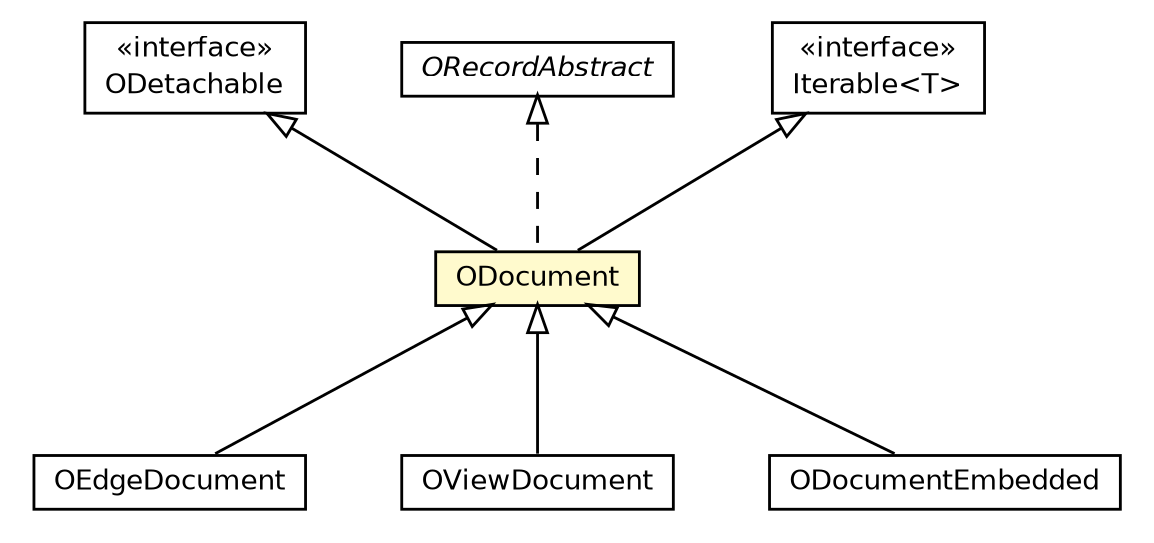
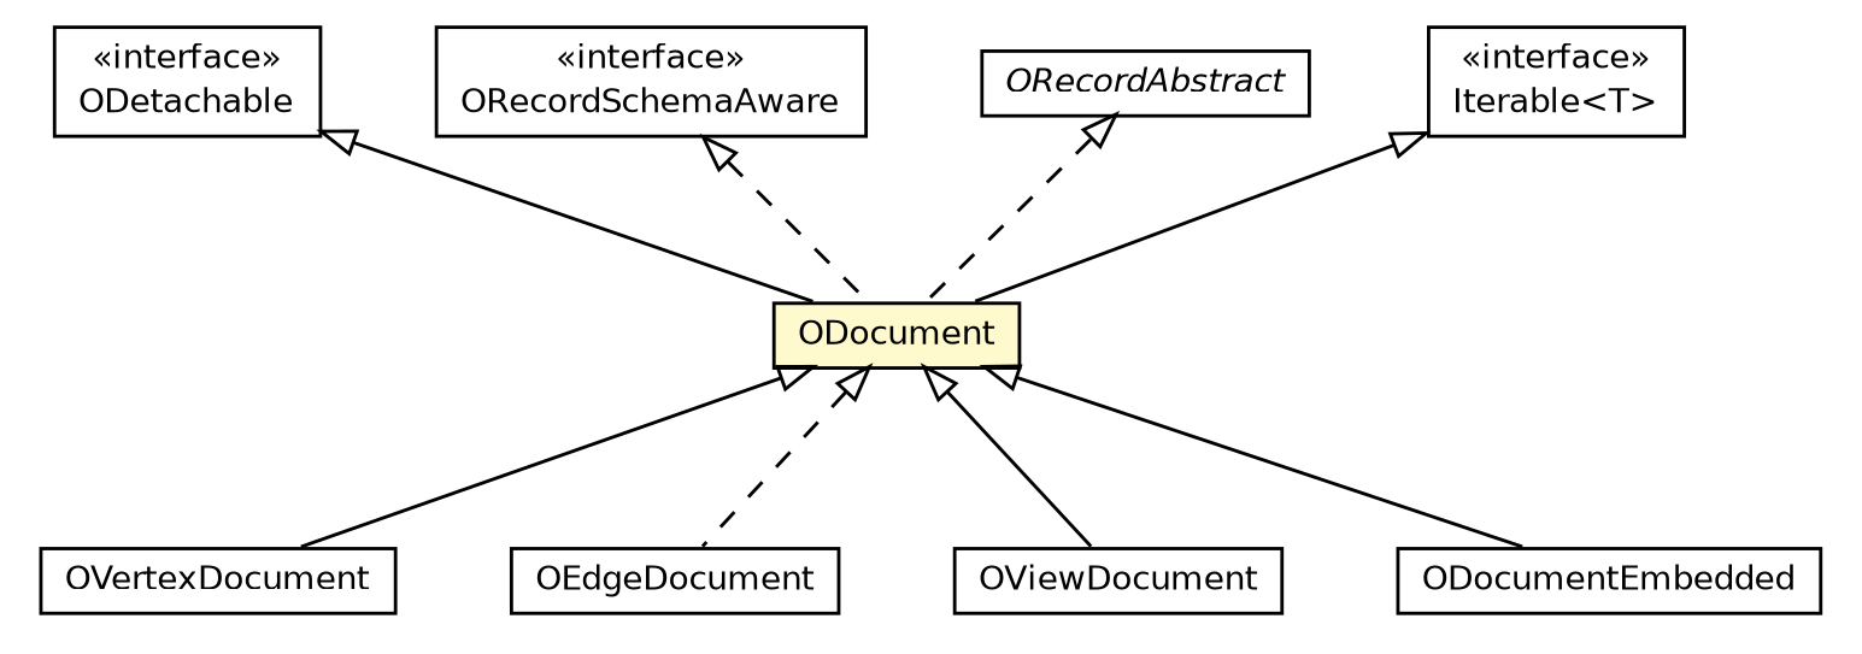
  digraph {
    nodesep=0.25
    ranksep=0.5
    node [fontcolor=black fontname=Helvetica fontsize=10.0 shape=plaintext]
    edge [arrowtail=empty dir=back fontname=Helvetica fontsize=10 headport=p labelfontname=Helvetica labelfontsize=10 tailport=p]
    n1 [label=<<table title="com.orientechnologies.orient.core.db.record.ODetachable" border="0" cellborder="1" cellspacing="0" cellpadding="2" port="p" href="../../db/record/ODetachable.html"> 		<tr><td><table border="0" cellspacing="0" cellpadding="1"> <tr><td align="center" balign="center"> &#171;interface&#187; </td></tr> <tr><td align="center" balign="center"> ODetachable </td></tr> 		</table></td></tr> 		</table>>]
    n2 [label=<<table title="com.orientechnologies.orient.core.record.impl.ODocument" border="0" cellborder="1" cellspacing="0" cellpadding="2" port="p" bgcolor="lemonChiffon" href="./ODocument.html"> 		<tr><td><table border="0" cellspacing="0" cellpadding="1"> <tr><td align="center" balign="center"> ODocument </td></tr> 		</table></td></tr> 		</table>>]
+   n3 [label=<<table title="com.orientechnologies.orient.core.record.impl.OVertexDocument" border="0" cellborder="1" cellspacing="0" cellpadding="2" port="p" href="./OVertexDocument.html"> 		<tr><td><table border="0" cellspacing="0" cellpadding="1"> <tr><td align="center" balign="center"> OVertexDocument </td></tr> 		</table></td></tr> 		</table>>]
    n4 [label=<<table title="com.orientechnologies.orient.core.record.impl.OEdgeDocument" border="0" cellborder="1" cellspacing="0" cellpadding="2" port="p" href="./OEdgeDocument.html"> 		<tr><td><table border="0" cellspacing="0" cellpadding="1"> <tr><td align="center" balign="center"> OEdgeDocument </td></tr> 		</table></td></tr> 		</table>>]
    n5 [label=<<table title="com.orientechnologies.orient.core.record.impl.OViewDocument" border="0" cellborder="1" cellspacing="0" cellpadding="2" port="p" href="./OViewDocument.html"> 		<tr><td><table border="0" cellspacing="0" cellpadding="1"> <tr><td align="center" balign="center"> OViewDocument </td></tr> 		</table></td></tr> 		</table>>]
    n6 [label=<<table title="com.orientechnologies.orient.core.record.impl.ODocumentEmbedded" border="0" cellborder="1" cellspacing="0" cellpadding="2" port="p" href="./ODocumentEmbedded.html"> 		<tr><td><table border="0" cellspacing="0" cellpadding="1"> <tr><td align="center" balign="center"> ODocumentEmbedded </td></tr> 		</table></td></tr> 		</table>>]
+   n7 [label=<<table title="com.orientechnologies.orient.core.record.ORecordSchemaAware" border="0" cellborder="1" cellspacing="0" cellpadding="2" port="p" href="../ORecordSchemaAware.html"> 		<tr><td><table border="0" cellspacing="0" cellpadding="1"> <tr><td align="center" balign="center"> &#171;interface&#187; </td></tr> <tr><td align="center" balign="center"> ORecordSchemaAware </td></tr> 		</table></td></tr> 		</table>>]
    n8 [label=<<table title="com.orientechnologies.orient.core.record.ORecordAbstract" border="0" cellborder="1" cellspacing="0" cellpadding="2" port="p" href="../ORecordAbstract.html"> 		<tr><td><table border="0" cellspacing="0" cellpadding="1"> <tr><td align="center" balign="center"><font face="Helvetica-Oblique"> ORecordAbstract </font></td></tr> 		</table></td></tr> 		</table>>]
    n9 [label=<<table title="java.lang.Iterable" border="0" cellborder="1" cellspacing="0" cellpadding="2" port="p" href="http://java.sun.com/j2se/1.4.2/docs/api/java/lang/Iterable.html"> 		<tr><td><table border="0" cellspacing="0" cellpadding="1"> <tr><td align="center" balign="center"> &#171;interface&#187; </td></tr> <tr><td align="center" balign="center"> Iterable&lt;T&gt; </td></tr> 		</table></td></tr> 		</table>>]
    n1 -> n2 [style=solid]
-   n2 -> n4
+   n2 -> n3
+   n2 -> n4 [style=dashed]
    n2 -> n5
    n2 -> n6
+   n7 -> n2 [style=dashed]
    n8 -> n2 [style=dashed]
    n9 -> n2 [style=solid]
  }
